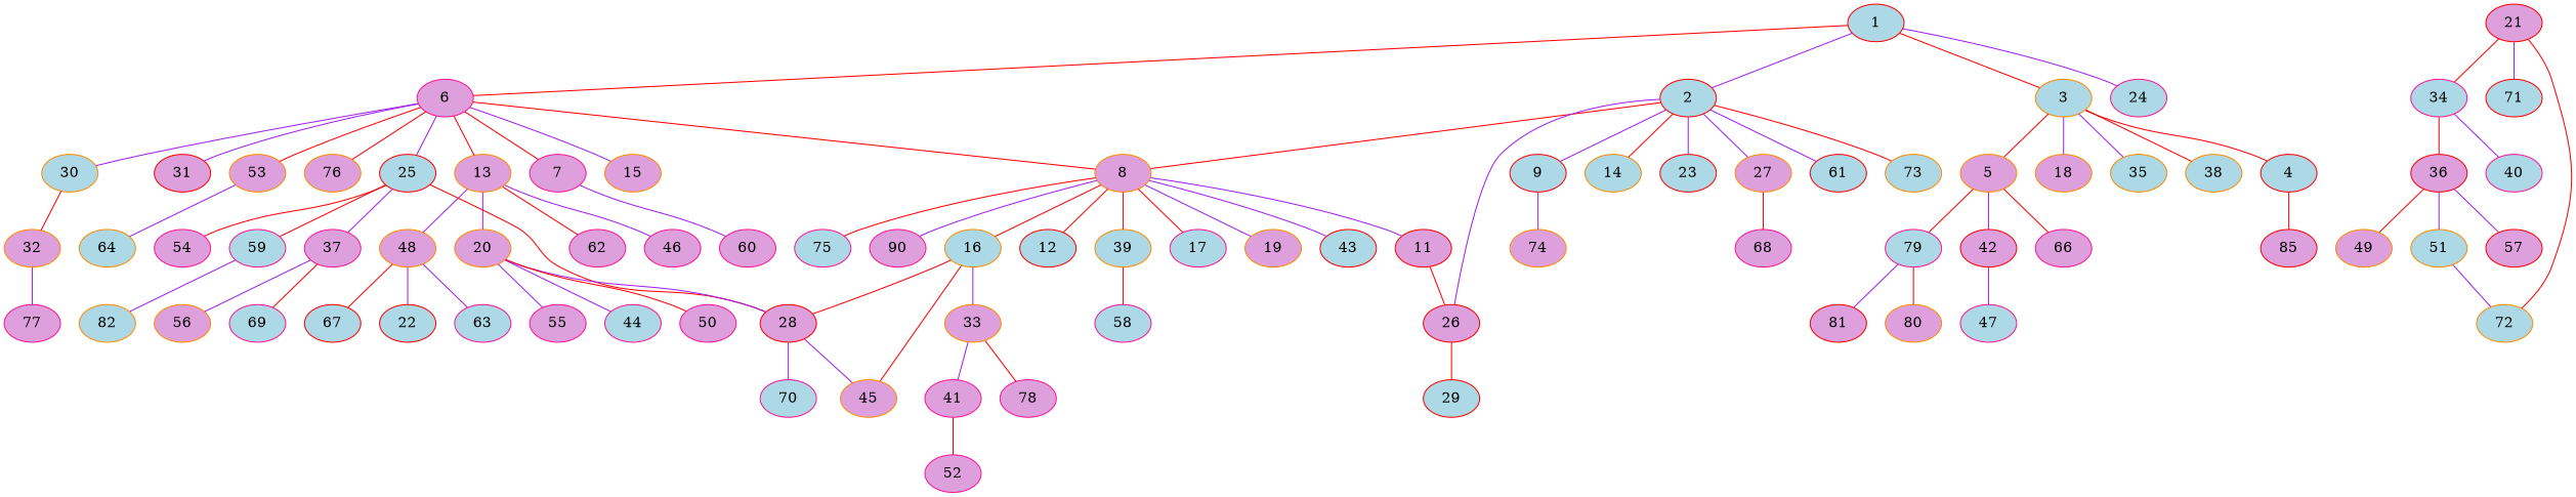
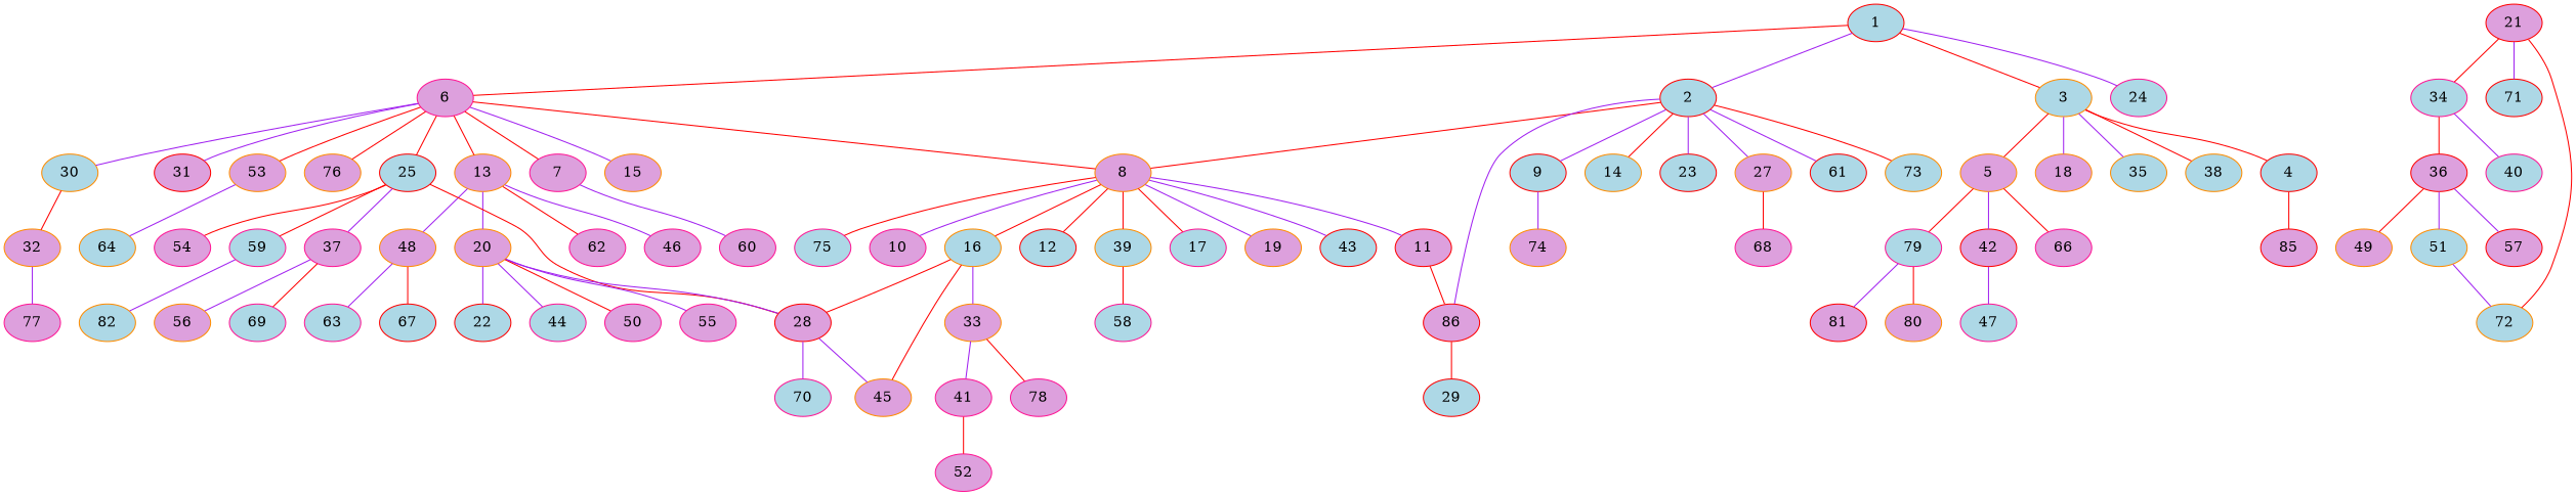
  graph {
    node [color=darkorange fillcolor=plum style=filled]
    edge [color=purple]
    1 [color=red fillcolor=lightblue]
    2 [color=red fillcolor=lightblue]
    3 [fillcolor=lightblue]
    6 [color=deeppink]
    24 [color=deeppink fillcolor=lightblue]
    8
    9 [color=red fillcolor=lightblue]
    14 [fillcolor=lightblue]
    23 [color=red fillcolor=lightblue]
-   26 [color=red]
+   26 [color=red label=86]
    27
    61 [color=red fillcolor=lightblue]
    73 [fillcolor=lightblue]
    4 [color=red fillcolor=lightblue]
    5
    18
    35 [fillcolor=lightblue]
    38 [fillcolor=lightblue]
    7 [color=deeppink]
    13
    15
    25 [color=red fillcolor=lightblue]
    30 [fillcolor=lightblue]
    31 [color=red]
    53
    76
-   10 [color=deeppink label=90]
+   10 [color=deeppink]
    11 [color=red]
    12 [color=red fillcolor=lightblue]
    16 [fillcolor=lightblue]
    17 [color=deeppink fillcolor=lightblue]
    19
    39 [fillcolor=lightblue]
    43 [color=red fillcolor=lightblue]
    75 [color=deeppink fillcolor=lightblue]
    74
    29 [color=red fillcolor=lightblue]
    68 [color=deeppink]
    n39 [color=red label=85]
    42 [color=red]
    66 [color=deeppink]
    79 [color=deeppink fillcolor=lightblue]
    47 [color=deeppink fillcolor=lightblue]
    80
    81 [color=red]
    60 [color=deeppink]
    20
    46 [color=deeppink]
    48
    62 [color=deeppink]
    28 [color=red]
    37 [color=deeppink]
    54 [color=deeppink]
    59 [color=deeppink fillcolor=lightblue]
    32
    64 [fillcolor=lightblue]
    21 [color=red]
    34 [color=deeppink fillcolor=lightblue]
    71 [color=red fillcolor=lightblue]
    72 [fillcolor=lightblue]
    33
    45
    58 [color=deeppink fillcolor=lightblue]
    22 [color=red fillcolor=lightblue]
    44 [color=deeppink fillcolor=lightblue]
    50 [color=deeppink]
    55 [color=deeppink]
    63 [color=deeppink fillcolor=lightblue]
    67 [color=red fillcolor=lightblue]
    70 [color=deeppink fillcolor=lightblue]
    41 [color=deeppink]
    78 [color=deeppink]
    36 [color=red]
    40 [color=deeppink fillcolor=lightblue]
    56
    69 [color=deeppink fillcolor=lightblue]
    82 [fillcolor=lightblue]
    77 [color=deeppink]
    52 [color=deeppink]
    49
    51 [fillcolor=lightblue]
    57 [color=red]
    1 -- 2
    1 -- 3 [color=red]
    1 -- 6 [color=red]
    1 -- 24
    2 -- 8 [color=red]
    2 -- 9
    2 -- 14 [color=red]
    2 -- 23
    2 -- 26
    2 -- 27
    2 -- 61
    2 -- 73 [color=red]
    3 -- 4 [color=red]
    3 -- 5 [color=red]
    3 -- 18
    3 -- 35
    3 -- 38 [color=red]
    6 -- 8 [color=red]
    6 -- 7 [color=red]
    6 -- 13 [color=red]
    6 -- 15
-   6 -- 25
+   6 -- 25 [color=red]
    6 -- 30
    6 -- 31
    6 -- 53 [color=red]
    6 -- 76 [color=red]
    8 -- 10
    8 -- 11
    8 -- 12 [color=red]
    8 -- 16 [color=red]
    8 -- 17 [color=red]
    8 -- 19
    8 -- 39 [color=red]
    8 -- 43
    8 -- 75 [color=red]
    9 -- 74
    26 -- 29 [color=red]
    27 -- 68 [color=red]
    4 -- n39 [color=red]
    5 -- 42
    5 -- 66 [color=red]
    5 -- 79 [color=red]
    7 -- 60
    13 -- 20
    13 -- 46
    13 -- 48
    13 -- 62 [color=red]
    25 -- 28 [color=red]
    25 -- 37
    25 -- 54 [color=red]
    25 -- 59 [color=red]
    30 -- 32 [color=red]
    53 -- 64
    11 -- 26 [color=red]
    16 -- 28 [color=red]
    16 -- 33
    16 -- 45 [color=red]
    39 -- 58 [color=red]
    42 -- 47
    79 -- 80 [color=red]
    79 -- 81
    20 -- 28
-   48 -- 22
+   20 -- 22
    20 -- 44
    20 -- 50 [color=red]
    20 -- 55
    48 -- 63
    48 -- 67 [color=red]
    28 -- 45
    28 -- 70
    37 -- 56
    37 -- 69 [color=red]
    59 -- 82
    32 -- 77
    21 -- 34 [color=red]
    21 -- 71
    21 -- 72 [color=red]
    34 -- 36 [color=red]
    34 -- 40
    33 -- 41
    33 -- 78 [color=red]
    41 -- 52 [color=red]
    36 -- 49 [color=red]
    36 -- 51
    36 -- 57
    51 -- 72
  }
